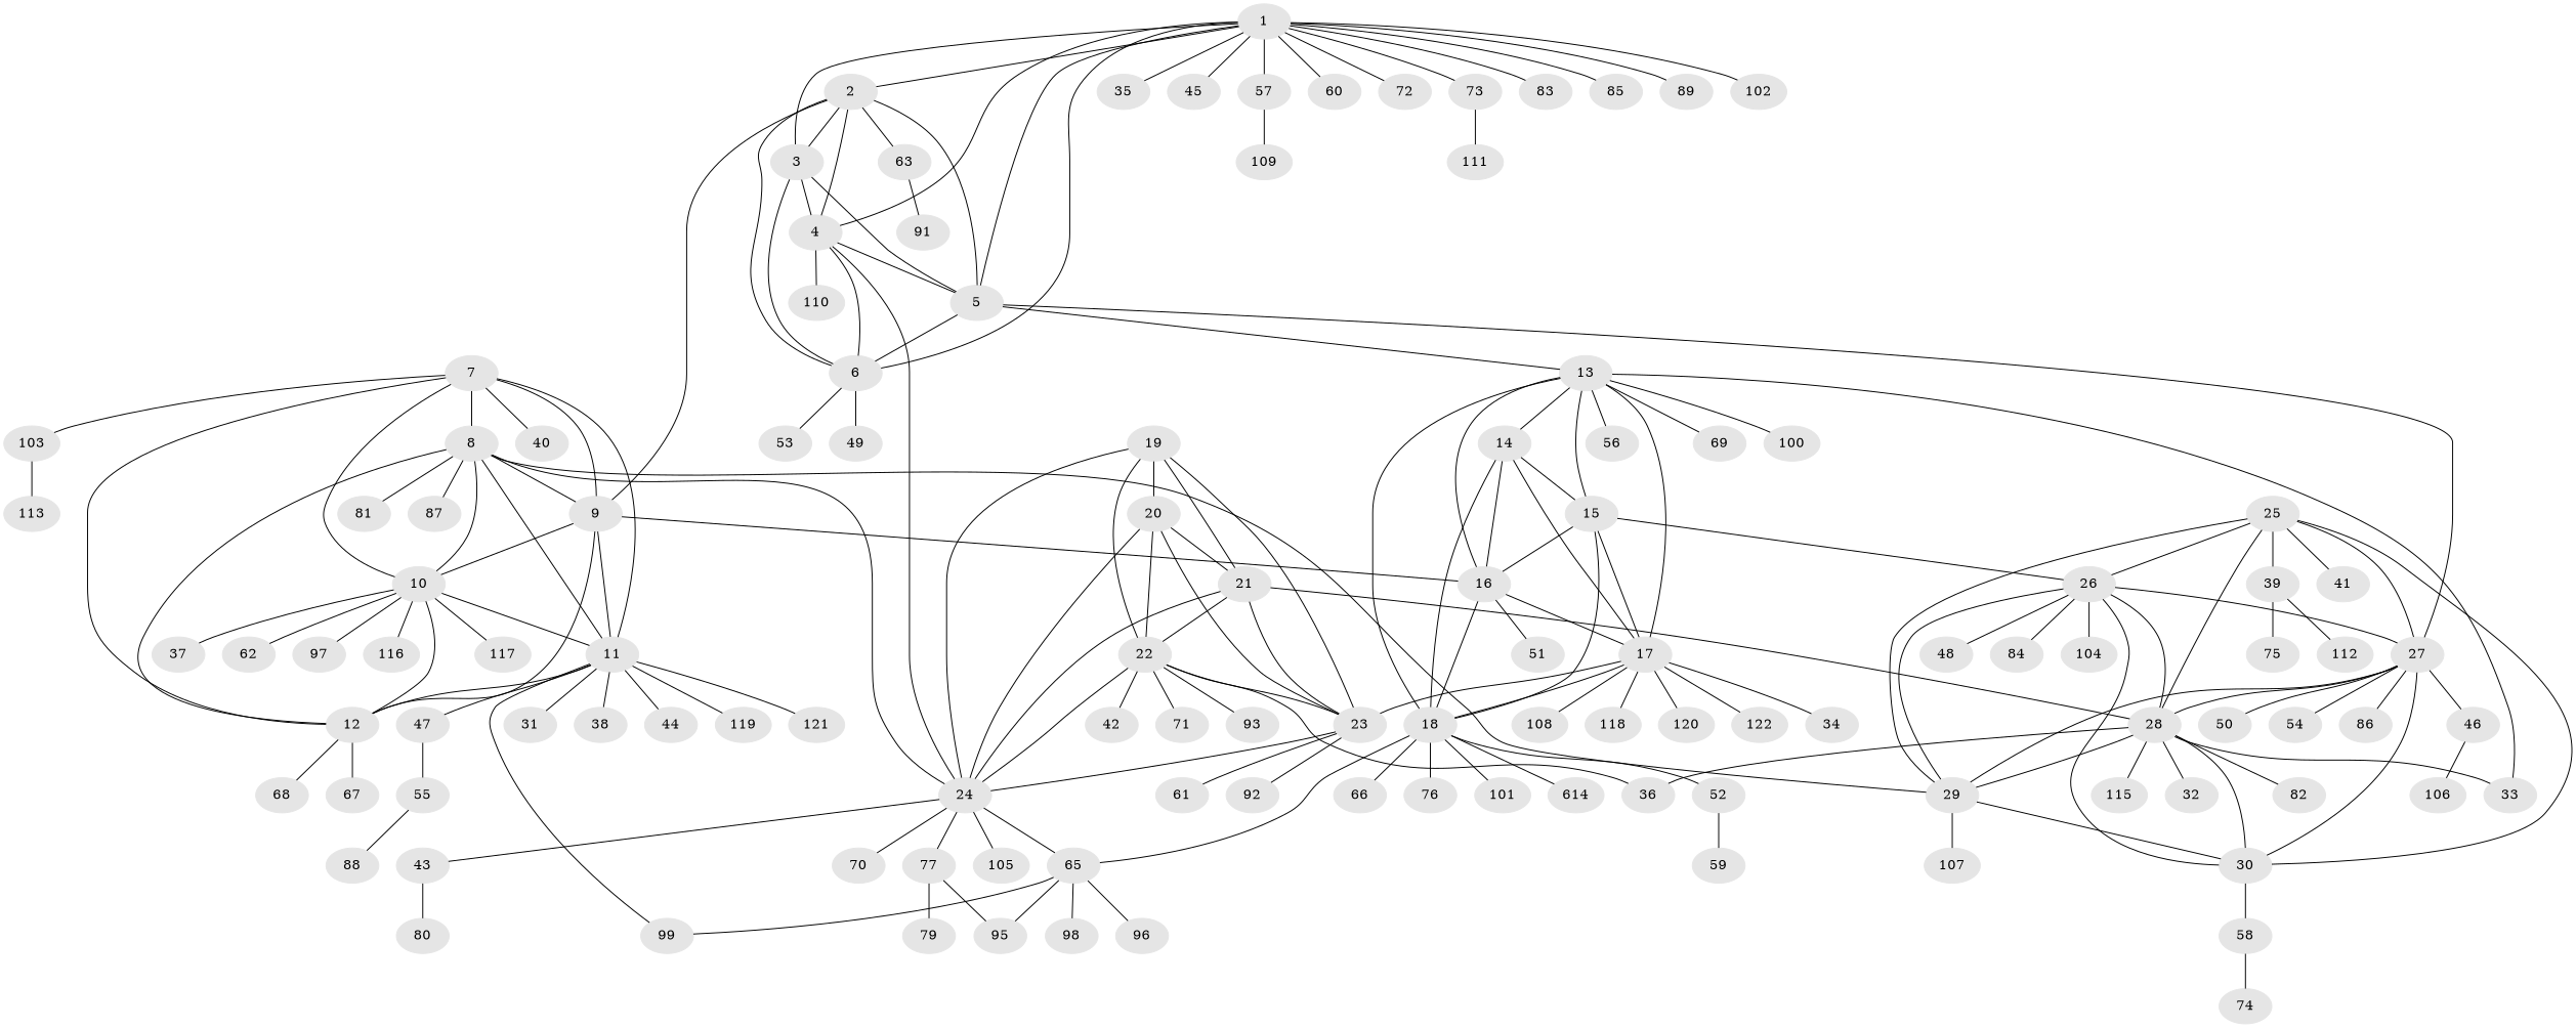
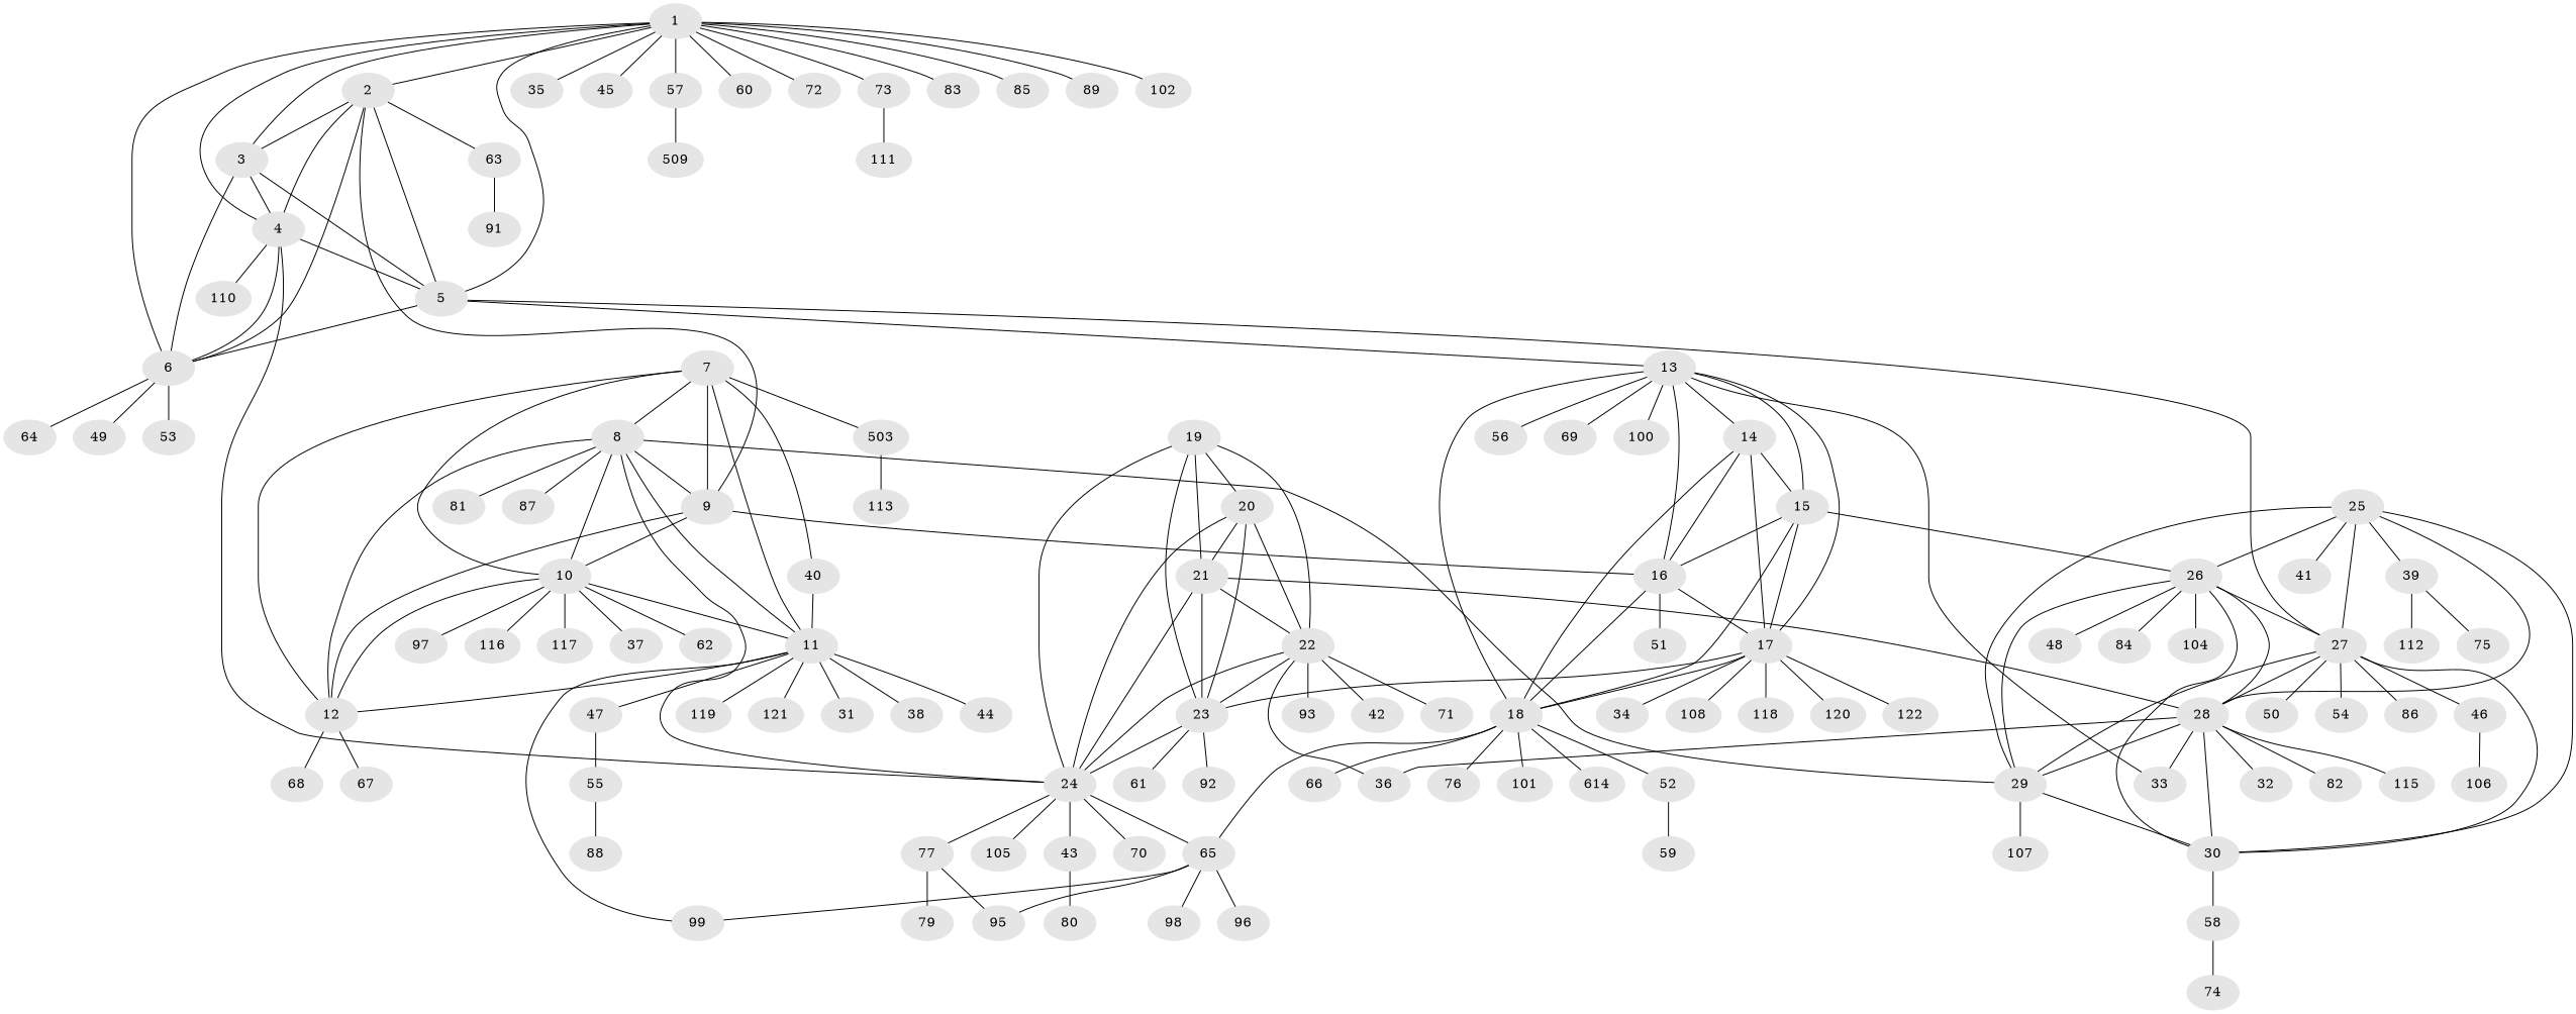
  graph {
    node [color=gray90 style=filled]
    1
    2
    3
    4
    5
    6
    35
    45
    57
    60
    72
    73
    83
    85
    89
    102
    9
    63
    24
    110
    13
    27
    49
    53
-   109
+   64
+   109 [label=509]
    111
    10
    11
    12
    16
    91
    65
    43
    70
    77
    105
    14
    15
    17
    18
    33
    56
    69
    100
    29
    28
    30
    46
    50
    54
    86
    7
    8
    40
-   103
+   103 [label=503]
    81
    87
    37
    62
    97
    116
    117
    31
    38
    44
    47
    99
    119
    121
    67
    68
    113
    107
    51
    55
    26
    23
    34
    108
    118
    120
    122
    52
    66
    76
    101
    n88 [label=614]
    48
    84
    104
    61
    92
    59
    95
    96
    98
    19
    20
    21
    22
    36
    42
    71
    93
    32
    82
    115
    80
    79
    25
    39
    41
    58
    75
    112
    106
    74
    88
    1 -- 2
    1 -- 3
    1 -- 4
    1 -- 5
    1 -- 6
    1 -- 35
    1 -- 45
    1 -- 57
    1 -- 60
    1 -- 72
    1 -- 73
    1 -- 83
    1 -- 85
    1 -- 89
    1 -- 102
    2 -- 3
    2 -- 4
    2 -- 5
    2 -- 6
    2 -- 9
    2 -- 63
    3 -- 4
    3 -- 5
    3 -- 6
    4 -- 5
    4 -- 6
    4 -- 24
    4 -- 110
    5 -- 6
    5 -- 13
    5 -- 27
    6 -- 49
    6 -- 53
+   6 -- 64
    57 -- 109
    73 -- 111
    9 -- 10
-   9 -- 11
+   40 -- 11
    9 -- 12
    9 -- 16
    63 -- 91
    24 -- 65
    24 -- 43
    24 -- 70
    24 -- 77
    24 -- 105
    13 -- 16
    13 -- 14
    13 -- 15
    13 -- 17
    13 -- 18
    13 -- 33
    13 -- 56
    13 -- 69
    13 -- 100
    27 -- 29
    27 -- 28
    27 -- 30
    27 -- 46
    27 -- 50
    27 -- 54
    27 -- 86
    10 -- 11
    10 -- 12
    10 -- 37
    10 -- 62
    10 -- 97
    10 -- 116
    10 -- 117
    11 -- 12
    11 -- 31
    11 -- 38
    11 -- 44
    11 -- 47
    11 -- 99
    11 -- 119
    11 -- 121
    12 -- 67
    12 -- 68
    16 -- 17
    16 -- 18
    16 -- 51
    65 -- 99
    65 -- 95
    65 -- 96
    65 -- 98
    43 -- 80
    77 -- 95
    77 -- 79
    14 -- 16
    14 -- 15
    14 -- 17
    14 -- 18
    15 -- 16
    15 -- 17
    15 -- 18
    15 -- 26
    17 -- 18
    17 -- 23
    17 -- 34
    17 -- 108
    17 -- 118
    17 -- 120
    17 -- 122
    18 -- 65
    18 -- 52
    18 -- 66
    18 -- 76
    18 -- 101
    18 -- n88
    29 -- 30
    29 -- 107
    28 -- 33
    28 -- 29
    28 -- 30
    28 -- 36
    28 -- 32
    28 -- 82
    28 -- 115
    30 -- 58
    46 -- 106
    7 -- 9
    7 -- 10
    7 -- 11
    7 -- 12
    7 -- 8
    7 -- 40
    7 -- 103
    8 -- 9
    8 -- 24
    8 -- 10
    8 -- 11
    8 -- 12
    8 -- 29
    8 -- 81
    8 -- 87
    103 -- 113
    47 -- 55
    55 -- 88
    26 -- 27
    26 -- 29
    26 -- 28
    26 -- 30
    26 -- 48
    26 -- 84
    26 -- 104
    23 -- 24
    23 -- 61
    23 -- 92
    52 -- 59
    19 -- 24
    19 -- 23
    19 -- 20
    19 -- 21
    19 -- 22
    20 -- 24
    20 -- 23
    20 -- 21
    20 -- 22
    21 -- 24
    21 -- 28
    21 -- 23
    21 -- 22
    22 -- 24
    22 -- 23
    22 -- 36
    22 -- 42
    22 -- 71
    22 -- 93
    25 -- 27
    25 -- 29
    25 -- 28
    25 -- 30
    25 -- 26
    25 -- 39
    25 -- 41
    39 -- 75
    39 -- 112
    58 -- 74
  }
